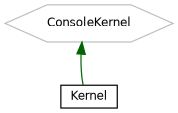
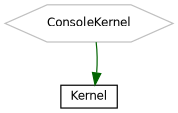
  digraph {
    rankdir=TB
    node [fillcolor=white fontname=Helvetica fontsize=10 style=filled]
    n1 [color=grey75 height=0.2 label=ConsoleKernel shape=hexagon width=0.4]
    n2 [color=black height=0.2 label=Kernel shape=box width=0.4]
-   n1 -> n2 [color=darkgreen dir=back fontname=Helvetica fontsize=10 labelfontname=Helvetica labelfontsize=10 style=solid]
+   n2 -> n1 [color=darkgreen dir=back fontname=Helvetica fontsize=10 labelfontname=Helvetica labelfontsize=10 style=solid]
  }
